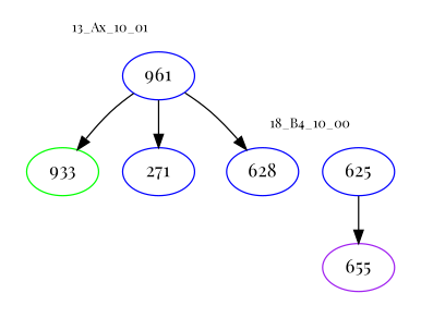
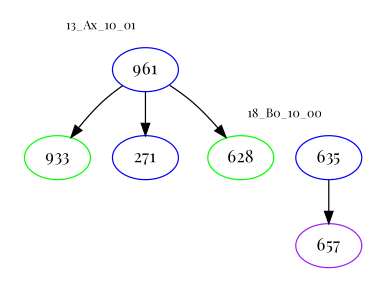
  digraph {
    fontname="Playfair Display"
    node [color=blue fontname="Playfair Display"]
    edge [color=black fontname="Playfair Display"]
    n1 [label=961]
    n2 [color=green label=933]
    n3 [label=271]
-   n4 [label=625]
-   n5 [label=628]
-   n6 [color=purple label=655]
+   n4 [label=635]
+   n5 [color=green label=628]
+   n6 [color=purple label=657]
    subgraph cluster_1 {
      color=white
      fontsize=10
      label="13_Ax_10_01"
      n1
      n2
      n3
    }
    subgraph cluster_2 {
      color=white
      fontsize=10
-     label="18_B4_10_00"
+     label="18_B0_10_00"
      n4
      n5
      n6
    }
    n1 -> n2
    n1 -> n3
    n1 -> n5
    n4 -> n6
  }
